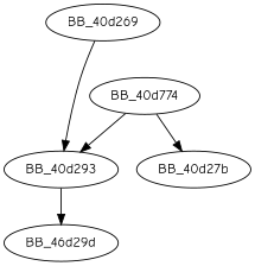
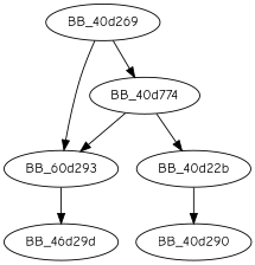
  digraph {
    fontname="Comic Neue"
    node [fontname="Comic Neue"]
    edge [fontname="Comic Neue"]
    n1 [label=BB_40d269]
    n2 [label=BB_40d774]
-   BB_40d293
-   BB_40d27b
+   BB_40d293 [label=BB_60d293]
+   BB_40d27b [label=BB_40d22b]
    n5 [label=BB_46d29d]
+   BB_40d290
+   n1 -> n2
    n1 -> BB_40d293
    n2 -> BB_40d293
    n2 -> BB_40d27b
    BB_40d293 -> n5
+   BB_40d27b -> BB_40d290
  }
